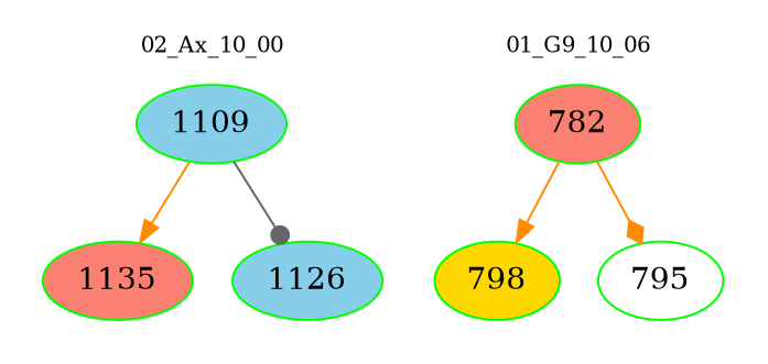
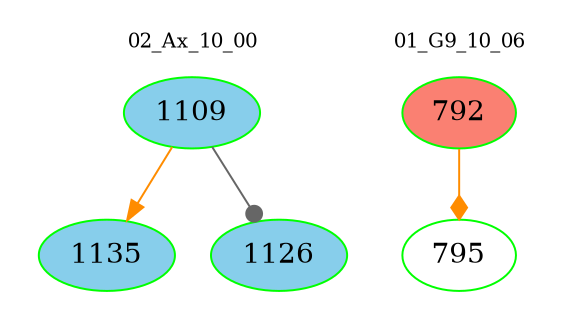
  digraph {
    node [color=green fillcolor=skyblue style=filled]
    edge [arrowhead=normal color=darkorange]
    n1 [label=1109]
-   n2 [fillcolor=salmon label=1135]
+   n2 [label=1135]
    n3 [label=1126]
-   n4 [fillcolor=salmon label=782]
-   n5 [fillcolor=gold label=798]
+   n4 [fillcolor=salmon label=792]
    n6 [fillcolor=white label=795]
    subgraph cluster_1 {
      color=white
      fontsize=10
      label="02_Ax_10_00"
      n1
      n2
      n3
    }
    subgraph cluster_2 {
      color=white
      fontsize=10
      label="01_G9_10_06"
      n4
-     n5
      n6
    }
    n1 -> n2
    n1 -> n3 [arrowhead=dot color=gray40]
-   n4 -> n5
    n4 -> n6 [arrowhead=diamond]
  }
